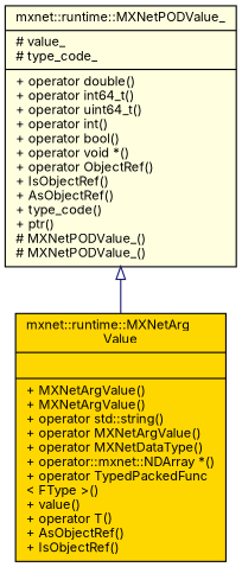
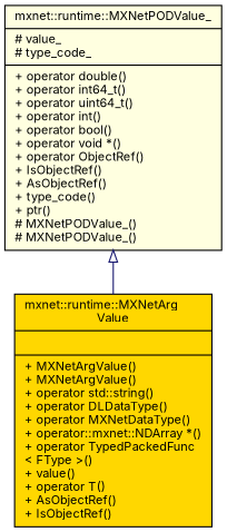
  digraph {
    fontname=Inter
    node [color=black fontname=Inter fontsize=10 shape=record style=filled]
-   n1 [fillcolor=gold fontcolor=black height=0.2 label="{mxnet::runtime::MXNetArg\lValue\n||+ MXNetArgValue()\l+ MXNetArgValue()\l+ operator std::string()\l+ operator MXNetArgValue()\l+ operator MXNetDataType()\l+ operator::mxnet::NDArray *()\l+ operator TypedPackedFunc\l\< FType \>()\l+ value()\l+ operator T()\l+ AsObjectRef()\l+ IsObjectRef()\l}" width=0.4]
+   n1 [fillcolor=gold fontcolor=black height=0.2 label="{mxnet::runtime::MXNetArg\lValue\n||+ MXNetArgValue()\l+ MXNetArgValue()\l+ operator std::string()\l+ operator DLDataType()\l+ operator MXNetDataType()\l+ operator::mxnet::NDArray *()\l+ operator TypedPackedFunc\l\< FType \>()\l+ value()\l+ operator T()\l+ AsObjectRef()\l+ IsObjectRef()\l}" width=0.4]
    n2 [fillcolor=lightyellow height=0.2 label="{mxnet::runtime::MXNetPODValue_\n|# value_\l# type_code_\l|+ operator double()\l+ operator int64_t()\l+ operator uint64_t()\l+ operator int()\l+ operator bool()\l+ operator void *()\l+ operator ObjectRef()\l+ IsObjectRef()\l+ AsObjectRef()\l+ type_code()\l+ ptr()\l# MXNetPODValue_()\l# MXNetPODValue_()\l}" width=0.4]
    n2 -> n1 [arrowtail=onormal color=midnightblue dir=back fontname=Inter fontsize=10 labelfontname=Helvetica labelfontsize=10 style=solid]
  }
